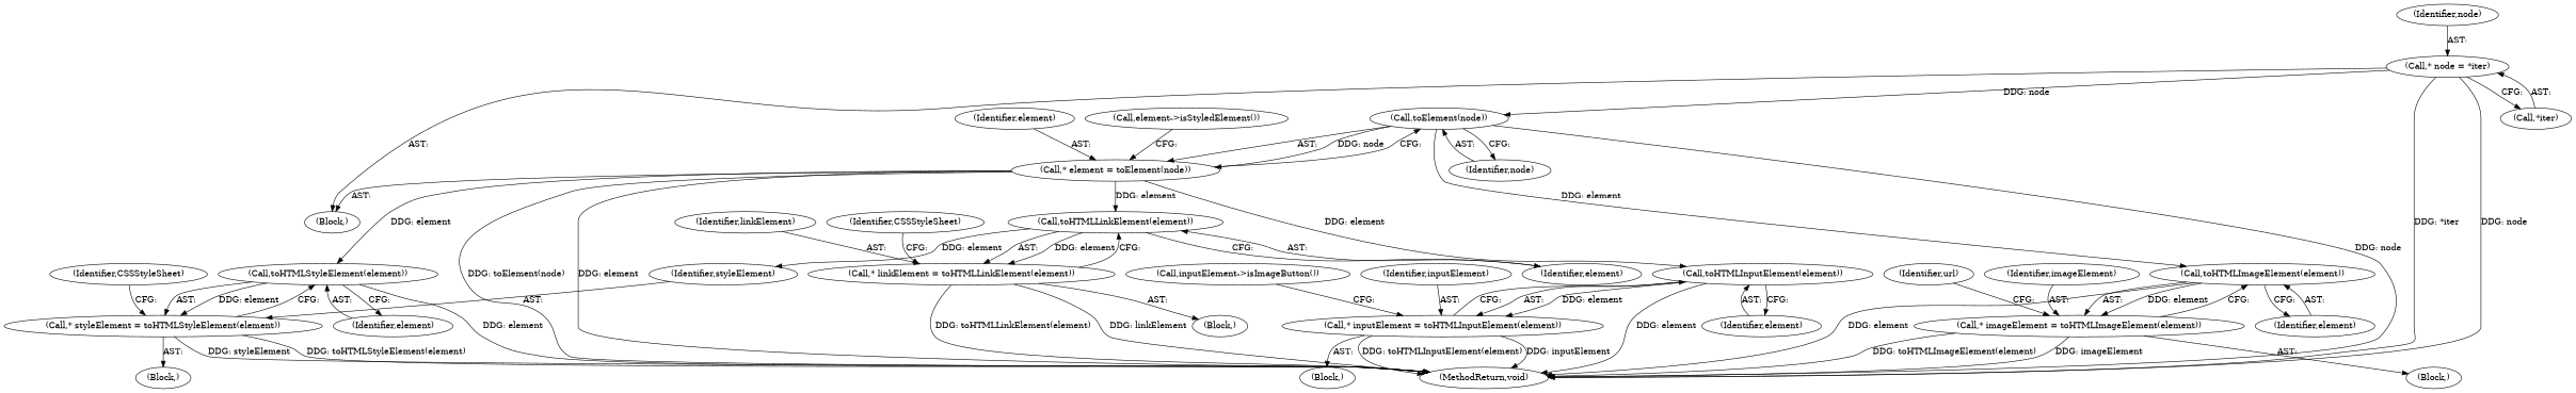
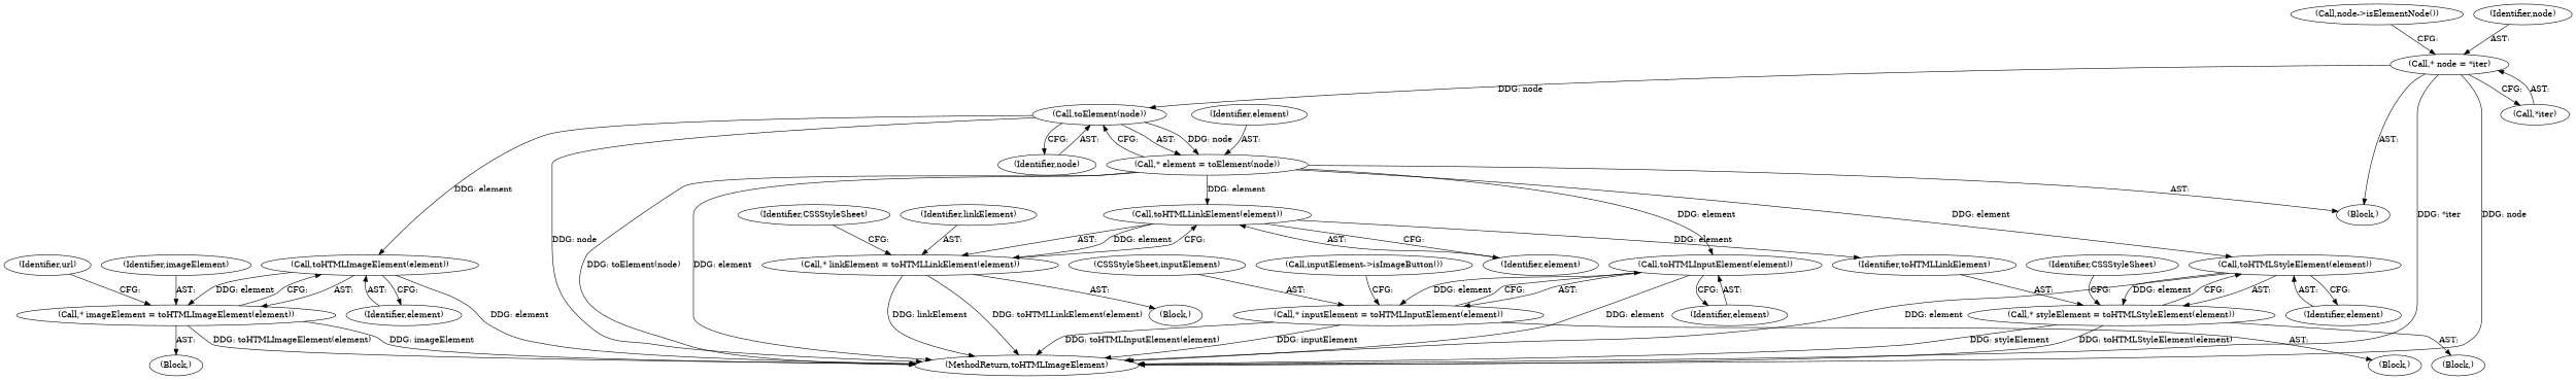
  digraph {
    n1 [label="(Call,toElement(node))"]
    n2 [label="(Call,* element = toElement(node))"]
-   n3 [label="(MethodReturn,void)"]
+   n3 [label="(MethodReturn,toHTMLImageElement)"]
    n4 [label="(Identifier,node)"]
    n5 [label="(Call,toHTMLImageElement(element))"]
    n6 [label="(Block,)"]
    n7 [label="(Call,toHTMLInputElement(element))"]
    n8 [label="(Call,toHTMLLinkElement(element))"]
    n9 [label="(Call,toHTMLStyleElement(element))"]
    n10 [label="(Call,* node = *iter)"]
    n11 [label="(Call,*iter)"]
    n12 [label="(Call,* imageElement = toHTMLImageElement(element))"]
    n13 [label="(Identifier,element)"]
    n14 [label="(Call,* inputElement = toHTMLInputElement(element))"]
    n15 [label="(Identifier,element)"]
    n16 [label="(Call,* linkElement = toHTMLLinkElement(element))"]
    n17 [label="(Identifier,element)"]
-   n18 [label="(Identifier,styleElement)"]
+   n18 [label="(Identifier,toHTMLLinkElement)"]
    n19 [label="(Call,* styleElement = toHTMLStyleElement(element))"]
    n20 [label="(Identifier,element)"]
    n21 [label="(Block,)"]
    n22 [label="(Block,)"]
    n23 [label="(Block,)"]
    n24 [label="(Block,)"]
    n25 [label="(Identifier,element)"]
    n26 [label="(Identifier,url)"]
    n27 [label="(Identifier,linkElement)"]
    n28 [label="(Identifier,CSSStyleSheet)"]
+   n29 [label="(Call,node->isElementNode())"]
    n30 [label="(Identifier,node)"]
    n31 [label="(Identifier,imageElement)"]
    n32 [label="(Call,inputElement->isImageButton())"]
-   n33 [label="(Identifier,inputElement)"]
-   n34 [label="(Call,element->isStyledElement())"]
+   n33 [label="(CSSStyleSheet,inputElement)"]
    n35 [label="(Identifier,CSSStyleSheet)"]
    n1 -> n2 [label="AST: "]
    n1 -> n2 [label="DDG: node"]
    n1 -> n3 [label="DDG: node"]
    n1 -> n4 [label="CFG: "]
    n1 -> n5 [label="DDG: element"]
    n2 -> n1 [label="CFG: "]
    n2 -> n3 [label="DDG: toElement(node)"]
    n2 -> n3 [label="DDG: element"]
    n2 -> n6 [label="AST: "]
    n2 -> n7 [label="DDG: element"]
    n2 -> n8 [label="DDG: element"]
    n2 -> n9 [label="DDG: element"]
    n4 -> n1 [label="AST: "]
    n5 -> n3 [label="DDG: element"]
    n5 -> n12 [label="AST: "]
    n5 -> n12 [label="DDG: element"]
    n5 -> n13 [label="CFG: "]
    n7 -> n3 [label="DDG: element"]
    n7 -> n14 [label="AST: "]
    n7 -> n14 [label="DDG: element"]
    n7 -> n15 [label="CFG: "]
    n8 -> n16 [label="AST: "]
    n8 -> n16 [label="DDG: element"]
    n8 -> n17 [label="CFG: "]
    n8 -> n18 [label="DDG: element"]
    n9 -> n3 [label="DDG: element"]
    n9 -> n19 [label="AST: "]
    n9 -> n19 [label="DDG: element"]
    n9 -> n20 [label="CFG: "]
    n10 -> n1 [label="DDG: node"]
    n10 -> n3 [label="DDG: *iter"]
    n10 -> n3 [label="DDG: node"]
    n10 -> n6 [label="AST: "]
    n10 -> n11 [label="CFG: "]
    n11 -> n10 [label="AST: "]
    n12 -> n3 [label="DDG: imageElement"]
    n12 -> n3 [label="DDG: toHTMLImageElement(element)"]
    n12 -> n5 [label="CFG: "]
    n12 -> n21 [label="AST: "]
    n13 -> n5 [label="AST: "]
    n14 -> n3 [label="DDG: inputElement"]
    n14 -> n3 [label="DDG: toHTMLInputElement(element)"]
    n14 -> n7 [label="CFG: "]
    n14 -> n22 [label="AST: "]
    n15 -> n7 [label="AST: "]
    n16 -> n3 [label="DDG: toHTMLLinkElement(element)"]
    n16 -> n3 [label="DDG: linkElement"]
    n16 -> n8 [label="CFG: "]
    n16 -> n23 [label="AST: "]
    n17 -> n8 [label="AST: "]
    n18 -> n19 [label="AST: "]
    n19 -> n3 [label="DDG: styleElement"]
    n19 -> n3 [label="DDG: toHTMLStyleElement(element)"]
    n19 -> n9 [label="CFG: "]
    n19 -> n24 [label="AST: "]
    n20 -> n9 [label="AST: "]
    n25 -> n2 [label="AST: "]
    n26 -> n12 [label="CFG: "]
    n27 -> n16 [label="AST: "]
    n28 -> n16 [label="CFG: "]
+   n29 -> n10 [label="CFG: "]
    n30 -> n10 [label="AST: "]
    n31 -> n12 [label="AST: "]
    n32 -> n14 [label="CFG: "]
    n33 -> n14 [label="AST: "]
-   n34 -> n2 [label="CFG: "]
    n35 -> n19 [label="CFG: "]
  }
